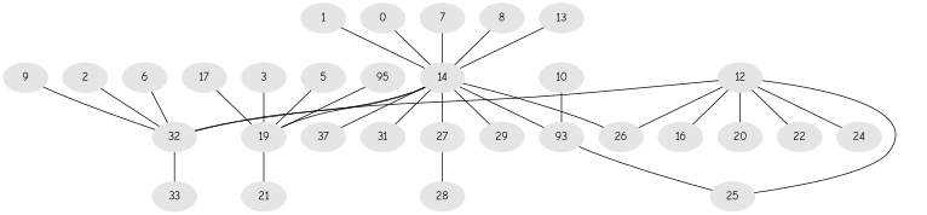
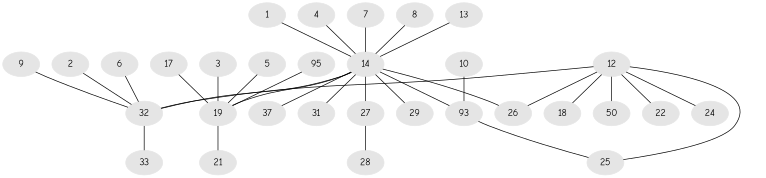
  graph {
    fontname="Comic Neue"
    node [color=gray90 fontname="Comic Neue" style=filled]
    edge [fontname="Comic Neue" weight=1.0]
    1
    14
    32
    19
    n5 [label=93]
    27
    26
    29
    n9 [label=37]
    31
    2
    33
    3
    21
-   4 [label=0]
+   4
    5
    6
    7
    8
    9
    10
    25
    28
    12
-   18 [label=16]
-   20
+   18
+   20 [label=50]
    22
    24
    13
    n30 [label=95]
    17
    1 -- 14
    14 -- 32 [weight=2.0]
    14 -- 19 [weight=2.0]
    14 -- n5
    14 -- 27
    14 -- 26
    14 -- 29
    14 -- n9
    14 -- 31
    32 -- 33
    19 -- 21
    n5 -- 25
    27 -- 28
    2 -- 32
    3 -- 19
    4 -- 14
    5 -- 19
    6 -- 32
    7 -- 14
    8 -- 14
    9 -- 32
    10 -- n5
    12 -- 32
    12 -- 26
    12 -- 25
    12 -- 18
    12 -- 20
    12 -- 22
    12 -- 24
    13 -- 14
    n30 -- 19
    17 -- 19
  }
